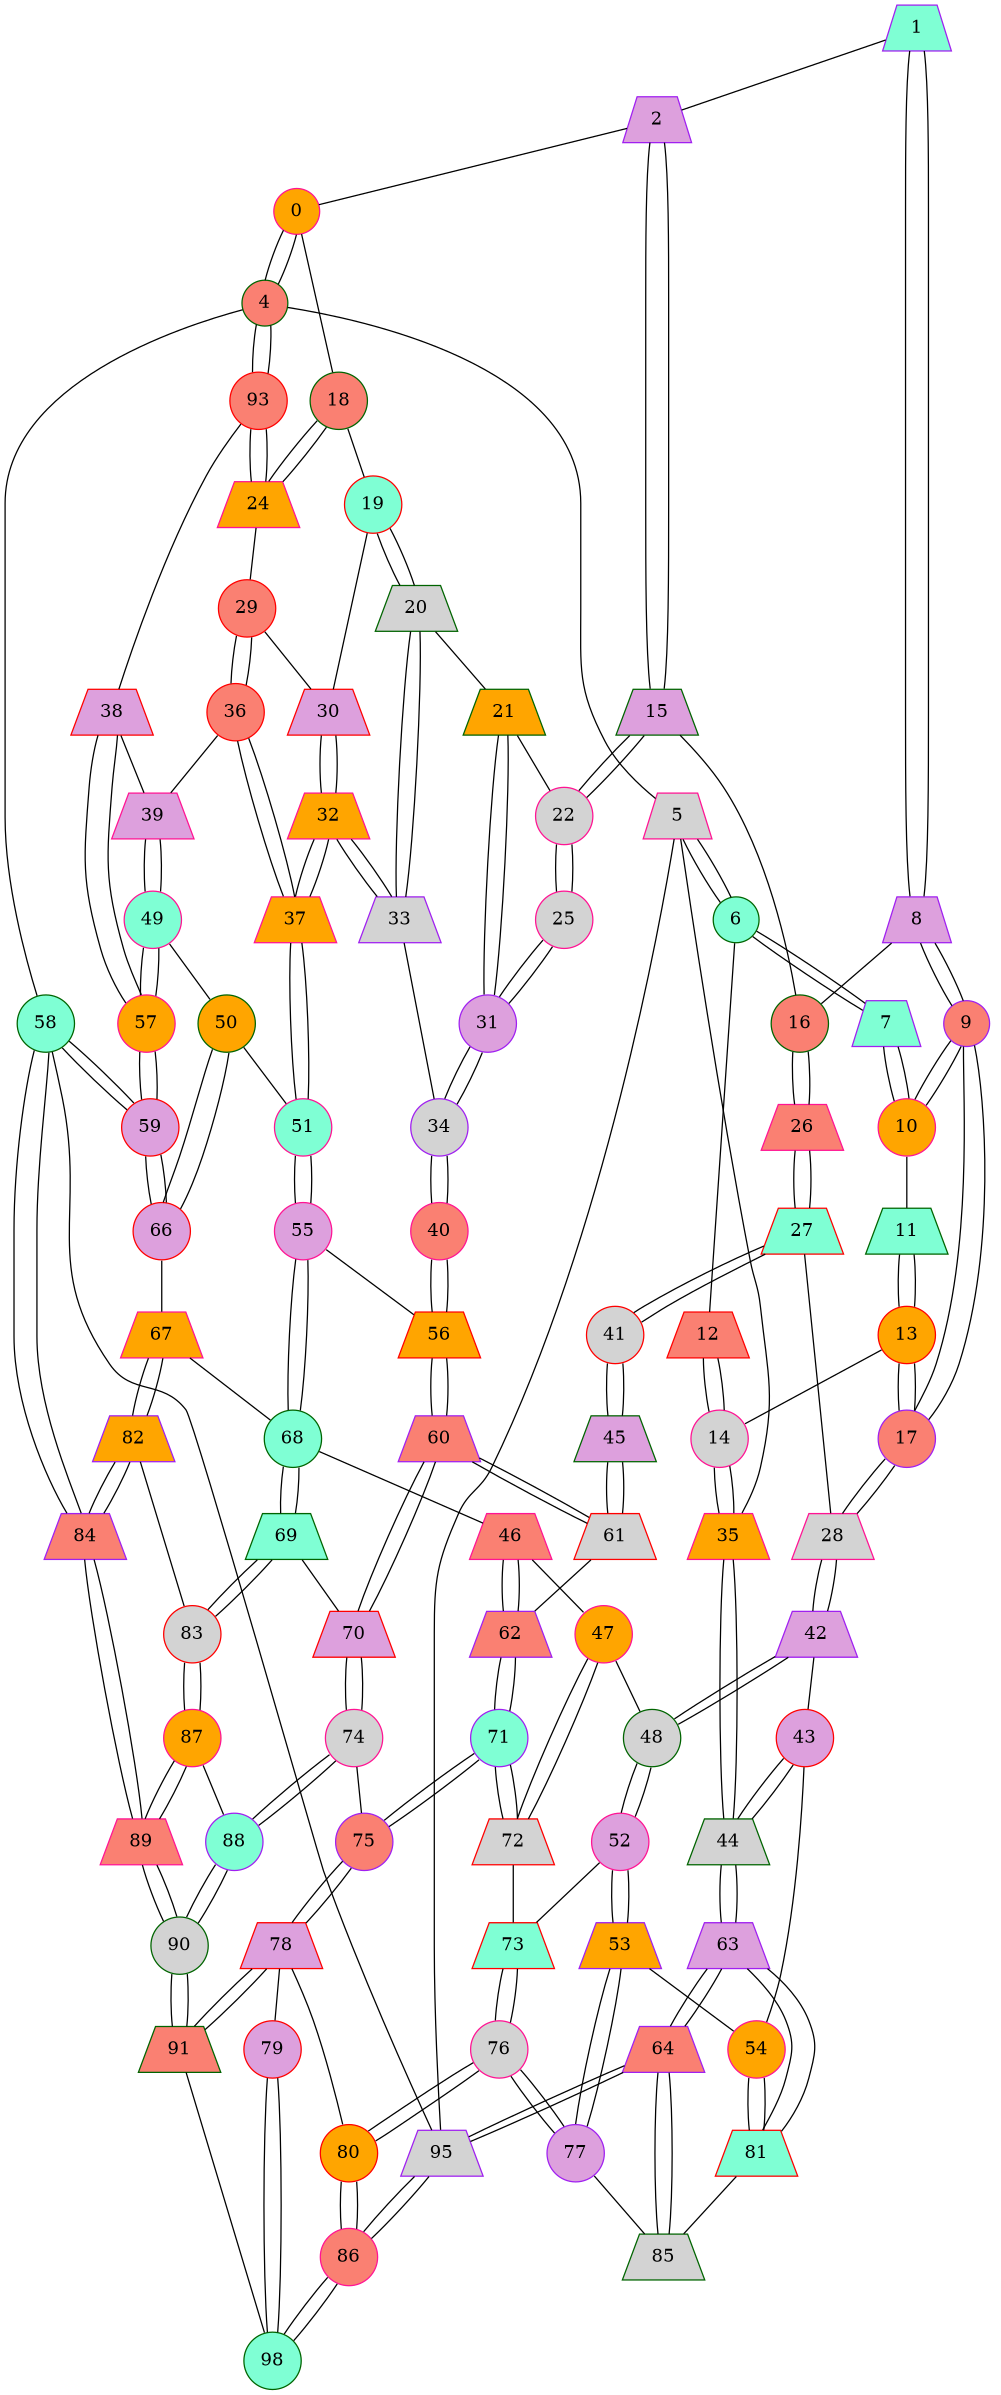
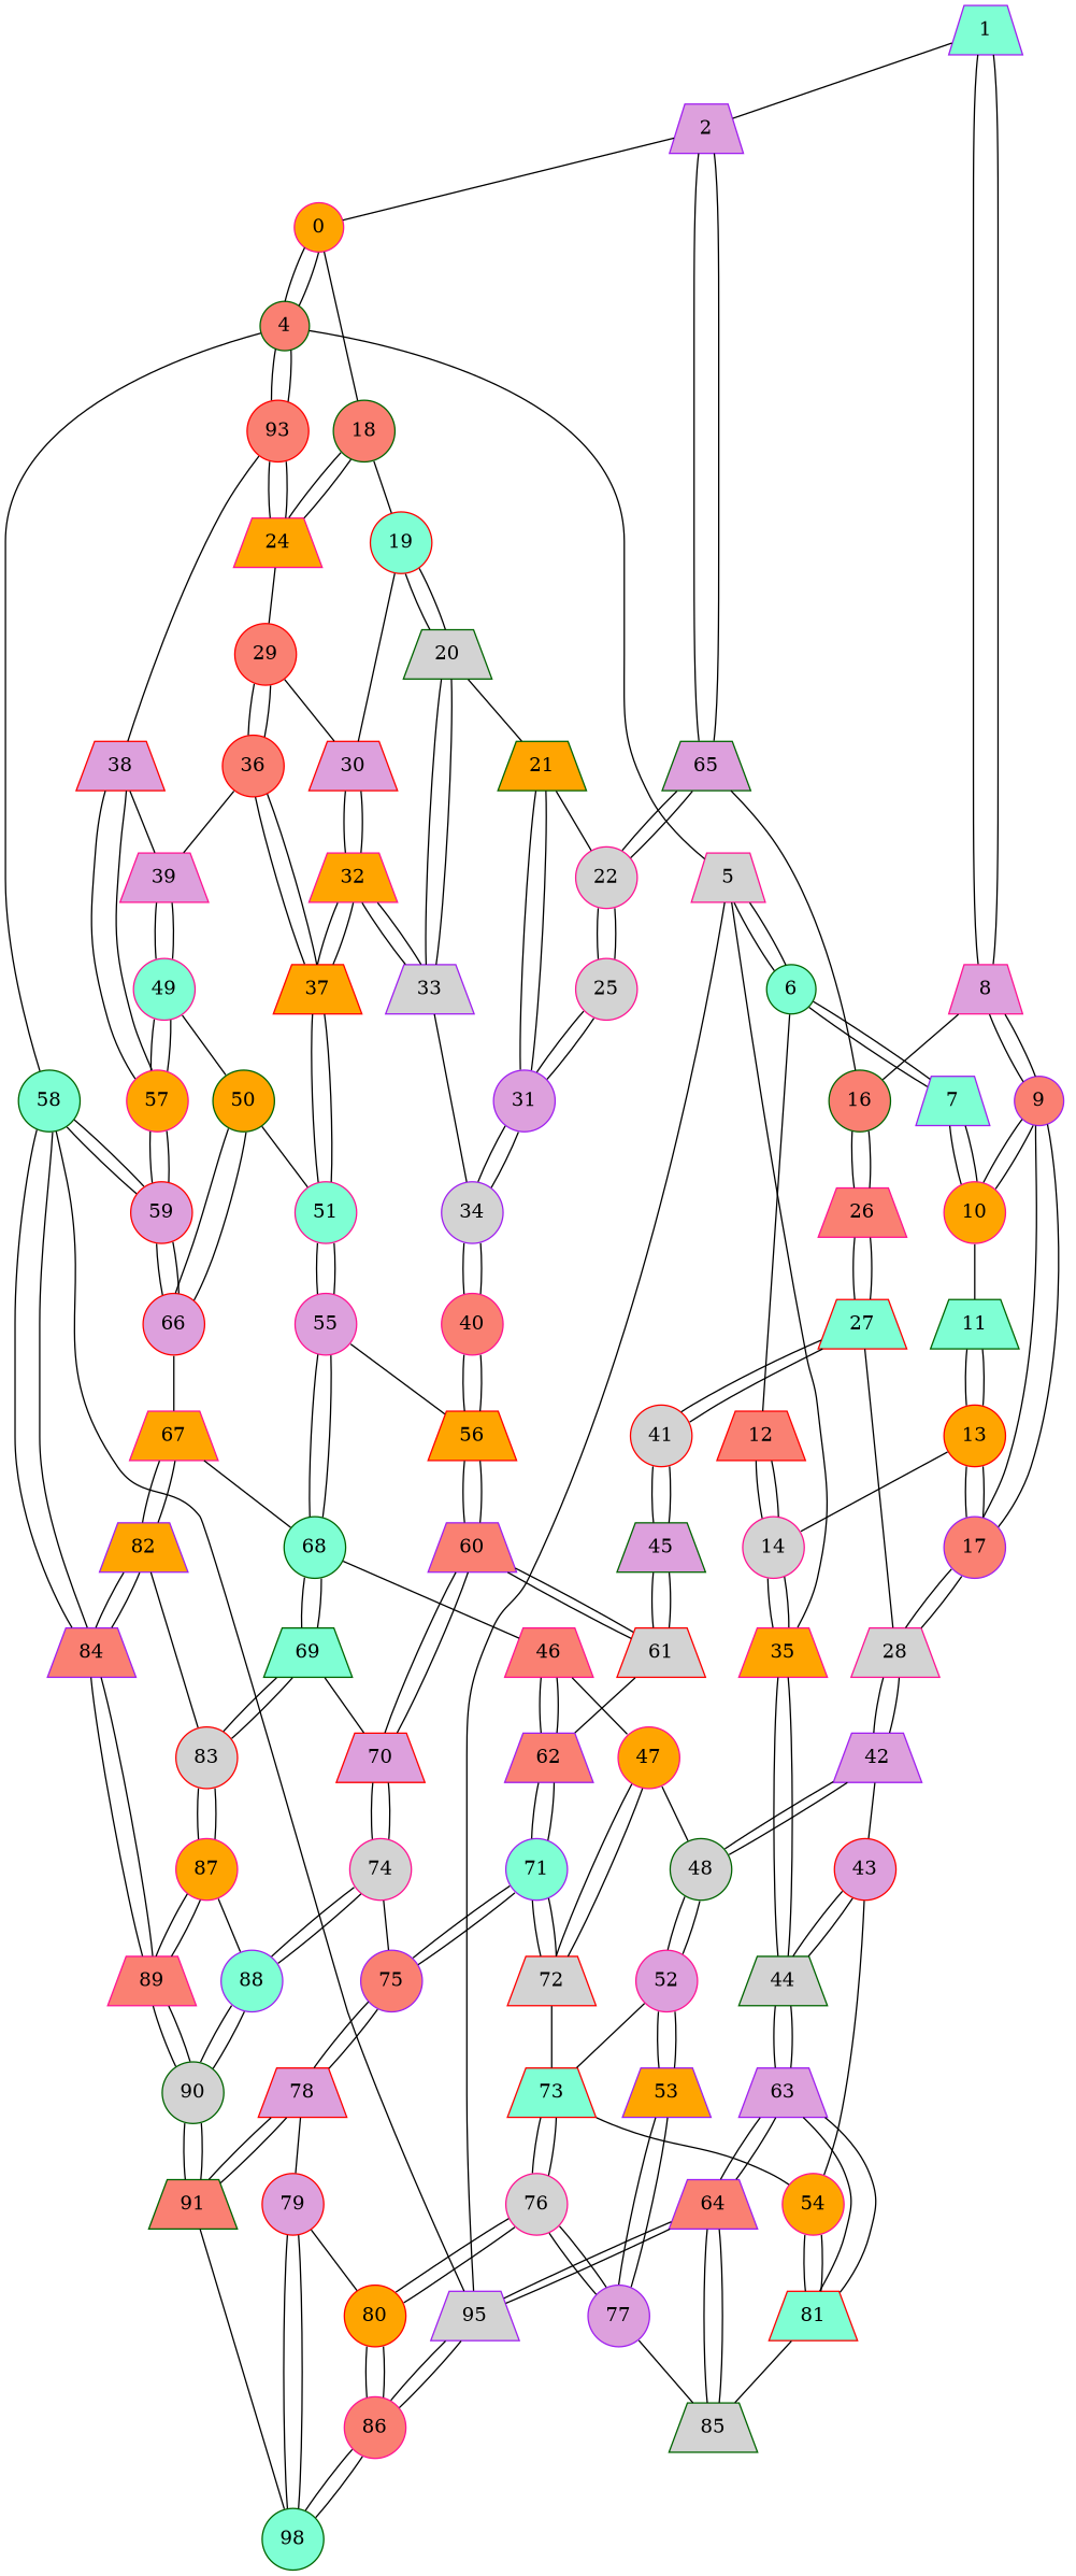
  graph {
    node [color=deeppink fillcolor=salmon shape=circle style=filled]
    1 [color=purple fillcolor=aquamarine shape=trapezium]
    2 [color=purple fillcolor=plum shape=trapezium]
-   8 [color=purple fillcolor=plum shape=trapezium]
+   8 [fillcolor=plum shape=trapezium]
    n4 [fillcolor=orange label=0]
-   15 [color=darkgreen fillcolor=plum shape=trapezium]
+   15 [color=darkgreen fillcolor=plum shape=trapezium label=65]
    9 [color=purple]
    16 [color=darkgreen]
    4 [color=darkgreen]
    18 [color=darkgreen]
    22 [fillcolor=lightgrey]
    5 [fillcolor=lightgrey shape=trapezium]
    n12 [color=red label=93]
    58 [color=darkgreen fillcolor=aquamarine]
    19 [color=red fillcolor=aquamarine]
    24 [fillcolor=orange shape=trapezium]
    6 [color=darkgreen fillcolor=aquamarine]
    35 [fillcolor=orange shape=trapezium]
    n18 [color=purple fillcolor=lightgrey label=95 shape=trapezium]
    38 [color=red fillcolor=plum shape=trapezium]
    59 [color=red fillcolor=plum]
    84 [color=purple shape=trapezium]
    7 [color=purple fillcolor=aquamarine shape=trapezium]
    12 [color=red shape=trapezium]
    44 [color=darkgreen fillcolor=lightgrey shape=trapezium]
    86
    10 [fillcolor=orange]
    14 [fillcolor=lightgrey]
    11 [color=darkgreen fillcolor=aquamarine shape=trapezium]
    17 [color=purple]
    26 [shape=trapezium]
    28 [fillcolor=lightgrey shape=trapezium]
    13 [color=red fillcolor=orange]
    25 [fillcolor=lightgrey]
    27 [color=red fillcolor=aquamarine shape=trapezium]
    42 [color=purple fillcolor=plum shape=trapezium]
    20 [color=darkgreen fillcolor=lightgrey shape=trapezium]
    30 [color=red fillcolor=plum shape=trapezium]
    29 [color=red]
    21 [color=darkgreen fillcolor=orange shape=trapezium]
    33 [color=purple fillcolor=lightgrey shape=trapezium]
    32 [fillcolor=orange shape=trapezium]
    31 [color=purple fillcolor=plum]
    34 [color=purple fillcolor=lightgrey]
    39 [fillcolor=plum shape=trapezium]
    57 [fillcolor=orange]
    36 [color=red]
    41 [color=red fillcolor=lightgrey]
    45 [color=darkgreen fillcolor=plum shape=trapezium]
    43 [color=red fillcolor=plum]
    48 [color=darkgreen fillcolor=lightgrey]
-   37 [fillcolor=orange shape=trapezium]
+   37 [color=red fillcolor=orange shape=trapezium]
    40
    51 [fillcolor=aquamarine]
    56 [color=red fillcolor=orange shape=trapezium]
    63 [color=purple fillcolor=plum shape=trapezium]
    49 [fillcolor=aquamarine]
    55 [fillcolor=plum]
    50 [color=darkgreen fillcolor=orange]
    60 [color=purple shape=trapezium]
    61 [color=red fillcolor=lightgrey shape=trapezium]
    54 [fillcolor=orange]
    52 [fillcolor=plum]
    81 [color=red fillcolor=aquamarine shape=trapezium]
    64 [color=purple shape=trapezium]
    46 [shape=trapezium]
    47 [fillcolor=orange]
    62 [color=purple shape=trapezium]
    72 [color=red fillcolor=lightgrey shape=trapezium]
    71 [color=purple fillcolor=aquamarine]
    73 [color=red fillcolor=aquamarine shape=trapezium]
    53 [color=purple fillcolor=orange shape=trapezium]
    66 [color=red fillcolor=plum]
    67 [fillcolor=orange shape=trapezium]
    68 [color=darkgreen fillcolor=aquamarine]
    77 [color=purple fillcolor=plum]
    76 [fillcolor=lightgrey]
    85 [color=darkgreen fillcolor=lightgrey shape=trapezium]
    69 [color=darkgreen fillcolor=aquamarine shape=trapezium]
    70 [color=red fillcolor=plum shape=trapezium]
    89 [shape=trapezium]
    74 [fillcolor=lightgrey]
    75 [color=purple]
    n83 [color=darkgreen fillcolor=aquamarine label=98]
    82 [color=purple fillcolor=orange shape=trapezium]
    83 [color=red fillcolor=lightgrey]
    87 [fillcolor=orange]
    88 [color=purple fillcolor=aquamarine]
    78 [color=red fillcolor=plum shape=trapezium]
    80 [color=red fillcolor=orange]
    90 [color=darkgreen fillcolor=lightgrey]
    79 [color=red fillcolor=plum]
    91 [color=darkgreen shape=trapezium]
    1 -- 2
    1 -- 8
    1 -- 8
    2 -- n4
    2 -- 15
    2 -- 15
    8 -- 9
    8 -- 9
    8 -- 16
    n4 -- 4
    n4 -- 4
    n4 -- 18
    15 -- 16
    15 -- 22
    15 -- 22
    9 -- 10
    9 -- 10
    9 -- 17
    9 -- 17
    16 -- 26
    16 -- 26
    4 -- 5
    4 -- n12
    4 -- n12
    4 -- 58
    18 -- 19
    18 -- 24
    18 -- 24
    22 -- 25
    22 -- 25
    5 -- 6
    5 -- 6
    5 -- 35
    5 -- n18
    n12 -- 24
    n12 -- 24
    n12 -- 38
    58 -- n18
    58 -- 59
    58 -- 59
    58 -- 84
    58 -- 84
    19 -- 20
    19 -- 20
    19 -- 30
    24 -- 29
    6 -- 7
    6 -- 7
    6 -- 12
    35 -- 44
    35 -- 44
    n18 -- 86
    n18 -- 86
    38 -- 39
    38 -- 57
    38 -- 57
    59 -- 66
    59 -- 66
    84 -- 89
    84 -- 89
    7 -- 10
    7 -- 10
    12 -- 14
    12 -- 14
    44 -- 63
    44 -- 63
    86 -- n83
    86 -- n83
    10 -- 11
    14 -- 35
    14 -- 35
    11 -- 13
    11 -- 13
    17 -- 28
    17 -- 28
    26 -- 27
    26 -- 27
    28 -- 42
    28 -- 42
    13 -- 14
    13 -- 17
    13 -- 17
    25 -- 31
    25 -- 31
    27 -- 28
    27 -- 41
    27 -- 41
    42 -- 43
    42 -- 48
    42 -- 48
    20 -- 21
    20 -- 33
    20 -- 33
    30 -- 32
    30 -- 32
    29 -- 30
    29 -- 36
    29 -- 36
    21 -- 22
    21 -- 31
    21 -- 31
    33 -- 34
    32 -- 33
    32 -- 33
    32 -- 37
    32 -- 37
    31 -- 34
    31 -- 34
    34 -- 40
    34 -- 40
    39 -- 49
    39 -- 49
    57 -- 59
    57 -- 59
    36 -- 39
    36 -- 37
    36 -- 37
    41 -- 45
    41 -- 45
    45 -- 61
    45 -- 61
    43 -- 44
    43 -- 44
    43 -- 54
    48 -- 52
    48 -- 52
    37 -- 51
    37 -- 51
    40 -- 56
    40 -- 56
    51 -- 55
    51 -- 55
    56 -- 60
    56 -- 60
    63 -- 81
    63 -- 81
    63 -- 64
    63 -- 64
    49 -- 57
    49 -- 57
    49 -- 50
    55 -- 56
    55 -- 68
    55 -- 68
    50 -- 51
    50 -- 66
    50 -- 66
    60 -- 61
    60 -- 61
    60 -- 70
    60 -- 70
    61 -- 62
    54 -- 81
    54 -- 81
    52 -- 73
    52 -- 53
    52 -- 53
    81 -- 85
    64 -- n18
    64 -- n18
    64 -- 85
    64 -- 85
    46 -- 47
    46 -- 62
    46 -- 62
    47 -- 48
    47 -- 72
    47 -- 72
    62 -- 71
    62 -- 71
    72 -- 73
    71 -- 72
    71 -- 72
    71 -- 75
    71 -- 75
    73 -- 76
    73 -- 76
-   53 -- 54
+   73 -- 54
    53 -- 77
    53 -- 77
    66 -- 67
    67 -- 68
    67 -- 82
    67 -- 82
    68 -- 46
    68 -- 69
    68 -- 69
    77 -- 85
    76 -- 77
    76 -- 77
    76 -- 80
    76 -- 80
    69 -- 70
    69 -- 83
    69 -- 83
    70 -- 74
    70 -- 74
    89 -- 90
    89 -- 90
    74 -- 75
    74 -- 88
    74 -- 88
    75 -- 78
    75 -- 78
    82 -- 84
    82 -- 84
    82 -- 83
    83 -- 87
    83 -- 87
    87 -- 89
    87 -- 89
    87 -- 88
    88 -- 90
    88 -- 90
    78 -- 79
    78 -- 91
    78 -- 91
    80 -- 86
    80 -- 86
    90 -- 91
    90 -- 91
    79 -- n83
    79 -- n83
-   78 -- 80
+   79 -- 80
    91 -- n83
  }
